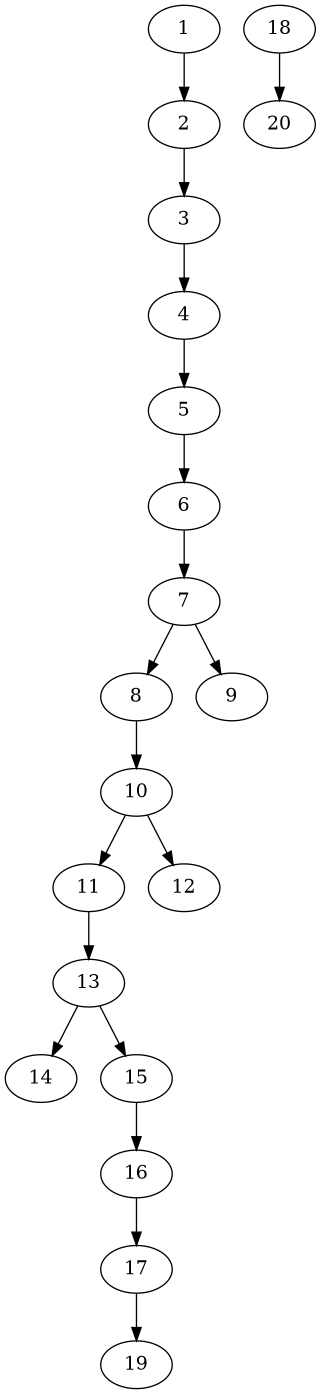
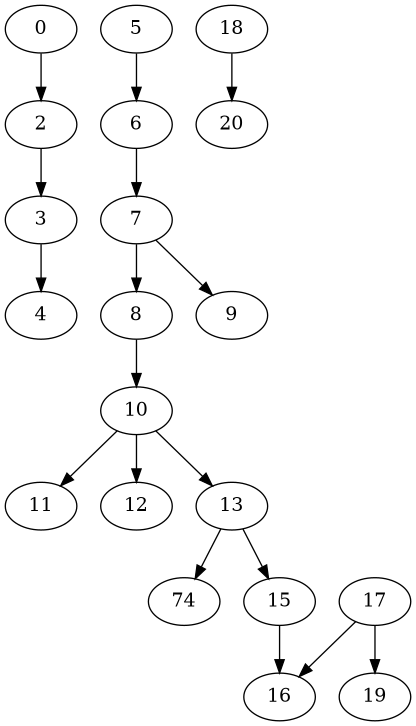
  digraph {
    node [alpha=0.07]
-   1 [alpha=0.10 expect_size=18672640]
+   1 [alpha=0.10 expect_size=18672640 label=0]
    2 [alpha=0.14 expect_size=10318848]
    3 [expect_size=46523392]
    4 [alpha=0.17 expect_size=12979200]
    5 [alpha=0.18 expect_size=49003520]
    6 [expect_size=42916864]
    7 [expect_size=44724224]
    8 [alpha=0.02 expect_size=44895232]
    9 [alpha=0.03 expect_size=9474048]
    10 [alpha=0.14 expect_size=5933056]
    11 [alpha=0.05 expect_size=37079040]
    12 [alpha=0.11 expect_size=13915136]
    13 [alpha=0.14 expect_size=46672896]
-   14 [alpha=0.16 expect_size=16523264]
+   14 [alpha=0.16 expect_size=16523264 label=74]
    15 [alpha=0.08 expect_size=10006528]
    16 [expect_size=51639296]
    17 [alpha=0.15 expect_size=19815424]
    19 [alpha=0.02 expect_size=40283136]
    18 [alpha=0.10 expect_size=35543040]
    20 [alpha=0.16 expect_size=48428032]
    1 -> 2
    2 -> 3
    3 -> 4
-   4 -> 5
    5 -> 6
    6 -> 7
    7 -> 8
    7 -> 9
    8 -> 10
    10 -> 11
    10 -> 12
-   11 -> 13
+   10 -> 13
    13 -> 14
    13 -> 15
    15 -> 16
-   16 -> 17
+   17 -> 16
    17 -> 19
    18 -> 20
  }
